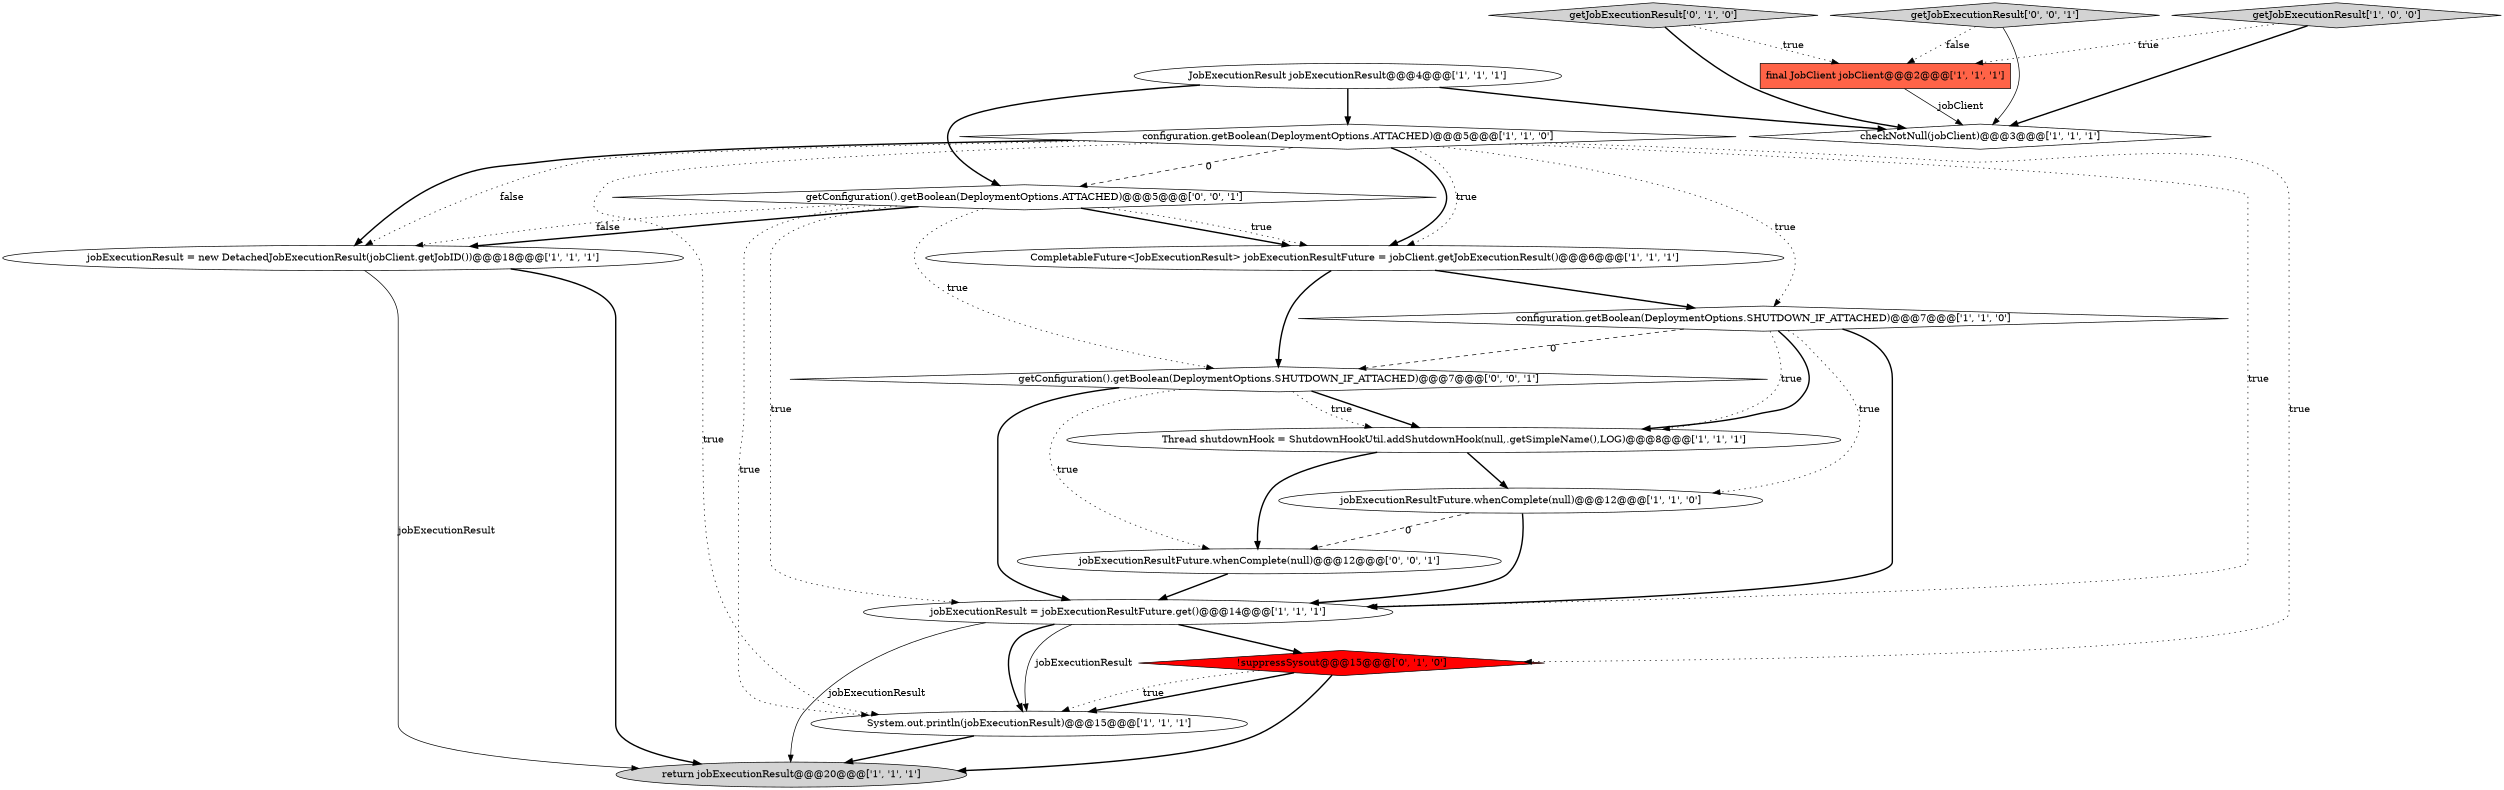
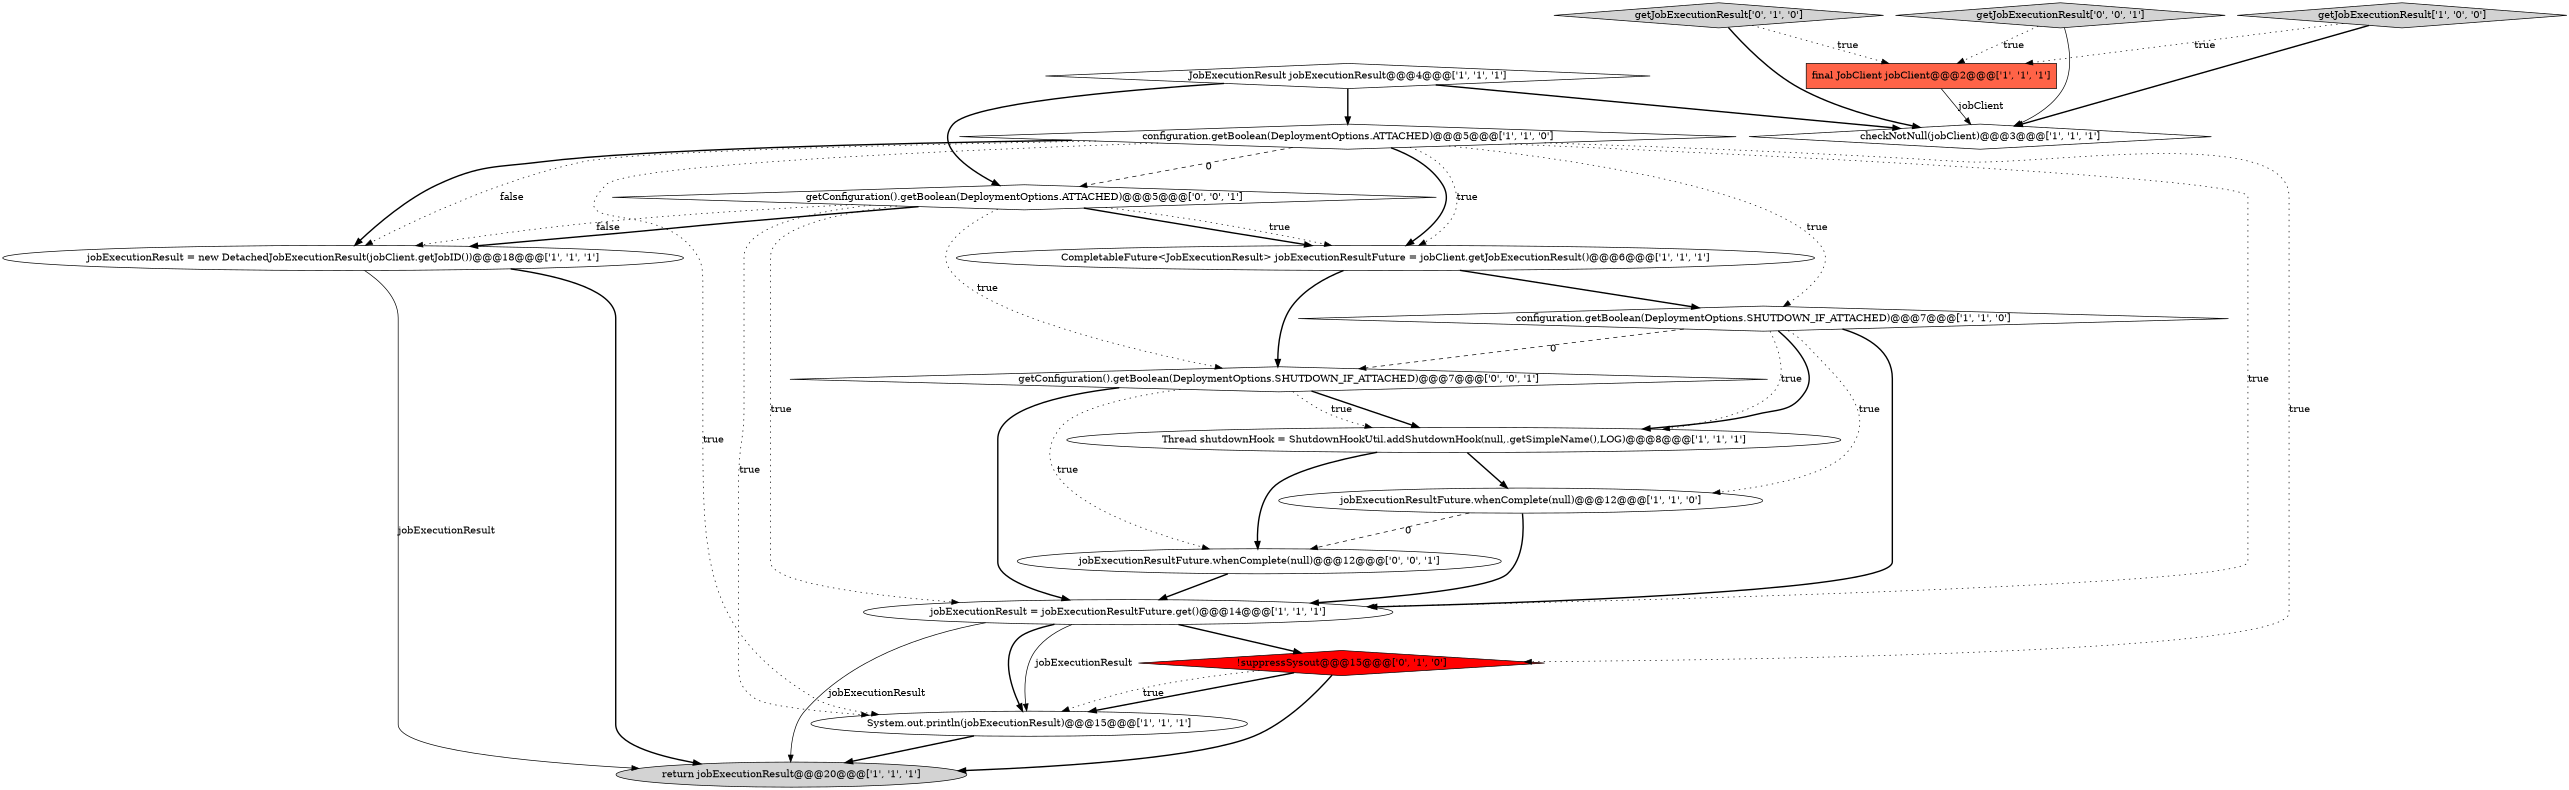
  digraph {
    node [fillcolor=white shape=ellipse style=filled]
    edge [style=bold]
    n1 [label="Thread shutdownHook = ShutdownHookUtil.addShutdownHook(null,.getSimpleName(),LOG)@@@8@@@['1', '1', '1']"]
    n2 [label="jobExecutionResultFuture.whenComplete(null)@@@12@@@['1', '1', '0']"]
    n3 [label="jobExecutionResultFuture.whenComplete(null)@@@12@@@['0', '0', '1']"]
    n4 [label="jobExecutionResult = jobExecutionResultFuture.get()@@@14@@@['1', '1', '1']"]
    n5 [fillcolor=lightgray label="getJobExecutionResult['0', '1', '0']" shape=diamond]
    n6 [label="checkNotNull(jobClient)@@@3@@@['1', '1', '1']" shape=diamond]
    n7 [fillcolor=tomato label="final JobClient jobClient@@@2@@@['1', '1', '1']" shape=box]
-   n8 [label="JobExecutionResult jobExecutionResult@@@4@@@['1', '1', '1']"]
+   n8 [label="JobExecutionResult jobExecutionResult@@@4@@@['1', '1', '1']" shape=diamond]
    n9 [label="configuration.getBoolean(DeploymentOptions.ATTACHED)@@@5@@@['1', '1', '0']" shape=diamond]
    n10 [label="getConfiguration().getBoolean(DeploymentOptions.ATTACHED)@@@5@@@['0', '0', '1']" shape=diamond]
    n11 [label="configuration.getBoolean(DeploymentOptions.SHUTDOWN_IF_ATTACHED)@@@7@@@['1', '1', '0']" shape=diamond]
    n12 [fillcolor=red label="!suppressSysout@@@15@@@['0', '1', '0']" shape=diamond]
    n13 [label="System.out.println(jobExecutionResult)@@@15@@@['1', '1', '1']"]
    n14 [label="jobExecutionResult = new DetachedJobExecutionResult(jobClient.getJobID())@@@18@@@['1', '1', '1']"]
    n15 [label="CompletableFuture<JobExecutionResult> jobExecutionResultFuture = jobClient.getJobExecutionResult()@@@6@@@['1', '1', '1']"]
    n16 [label="getConfiguration().getBoolean(DeploymentOptions.SHUTDOWN_IF_ATTACHED)@@@7@@@['0', '0', '1']" shape=diamond]
    n17 [fillcolor=lightgray label="return jobExecutionResult@@@20@@@['1', '1', '1']"]
    n18 [fillcolor=lightgray label="getJobExecutionResult['0', '0', '1']" shape=diamond]
    n19 [fillcolor=lightgray label="getJobExecutionResult['1', '0', '0']" shape=diamond]
    n1 -> n2
    n1 -> n3
    n2 -> n3 [label=0 style=dashed]
    n2 -> n4
    n3 -> n4
    n4 -> n12
    n4 -> n13
    n4 -> n13 [label=jobExecutionResult style=solid]
    n4 -> n17 [label=jobExecutionResult style=solid]
    n5 -> n6
    n5 -> n7 [label=true style=dotted]
    n7 -> n6 [label=jobClient style=solid]
    n8 -> n6
    n8 -> n9
    n8 -> n10
    n9 -> n4 [label=true style=dotted]
    n9 -> n10 [label=0 style=dashed]
    n9 -> n11 [label=true style=dotted]
    n9 -> n12 [label=true style=dotted]
    n9 -> n13 [label=true style=dotted]
    n9 -> n14 [label=false style=dotted]
    n9 -> n14
    n9 -> n15
    n9 -> n15 [label=true style=dotted]
    n10 -> n4 [label=true style=dotted]
    n10 -> n13 [label=true style=dotted]
    n10 -> n14
    n10 -> n14 [label=false style=dotted]
    n10 -> n15
    n10 -> n15 [label=true style=dotted]
    n10 -> n16 [label=true style=dotted]
    n11 -> n1 [label=true style=dotted]
    n11 -> n1
    n11 -> n2 [label=true style=dotted]
    n11 -> n4
    n11 -> n16 [label=0 style=dashed]
    n12 -> n13
    n12 -> n13 [label=true style=dotted]
    n12 -> n17
    n13 -> n17
    n14 -> n17 [label=jobExecutionResult style=solid]
    n14 -> n17
    n15 -> n11
    n15 -> n16
    n16 -> n1
    n16 -> n1 [label=true style=dotted]
    n16 -> n3 [label=true style=dotted]
    n16 -> n4
    n18 -> n6 [style=solid]
-   n18 -> n7 [label=false style=dotted]
+   n18 -> n7 [label=true style=dotted]
    n19 -> n6
    n19 -> n7 [label=true style=dotted]
  }
